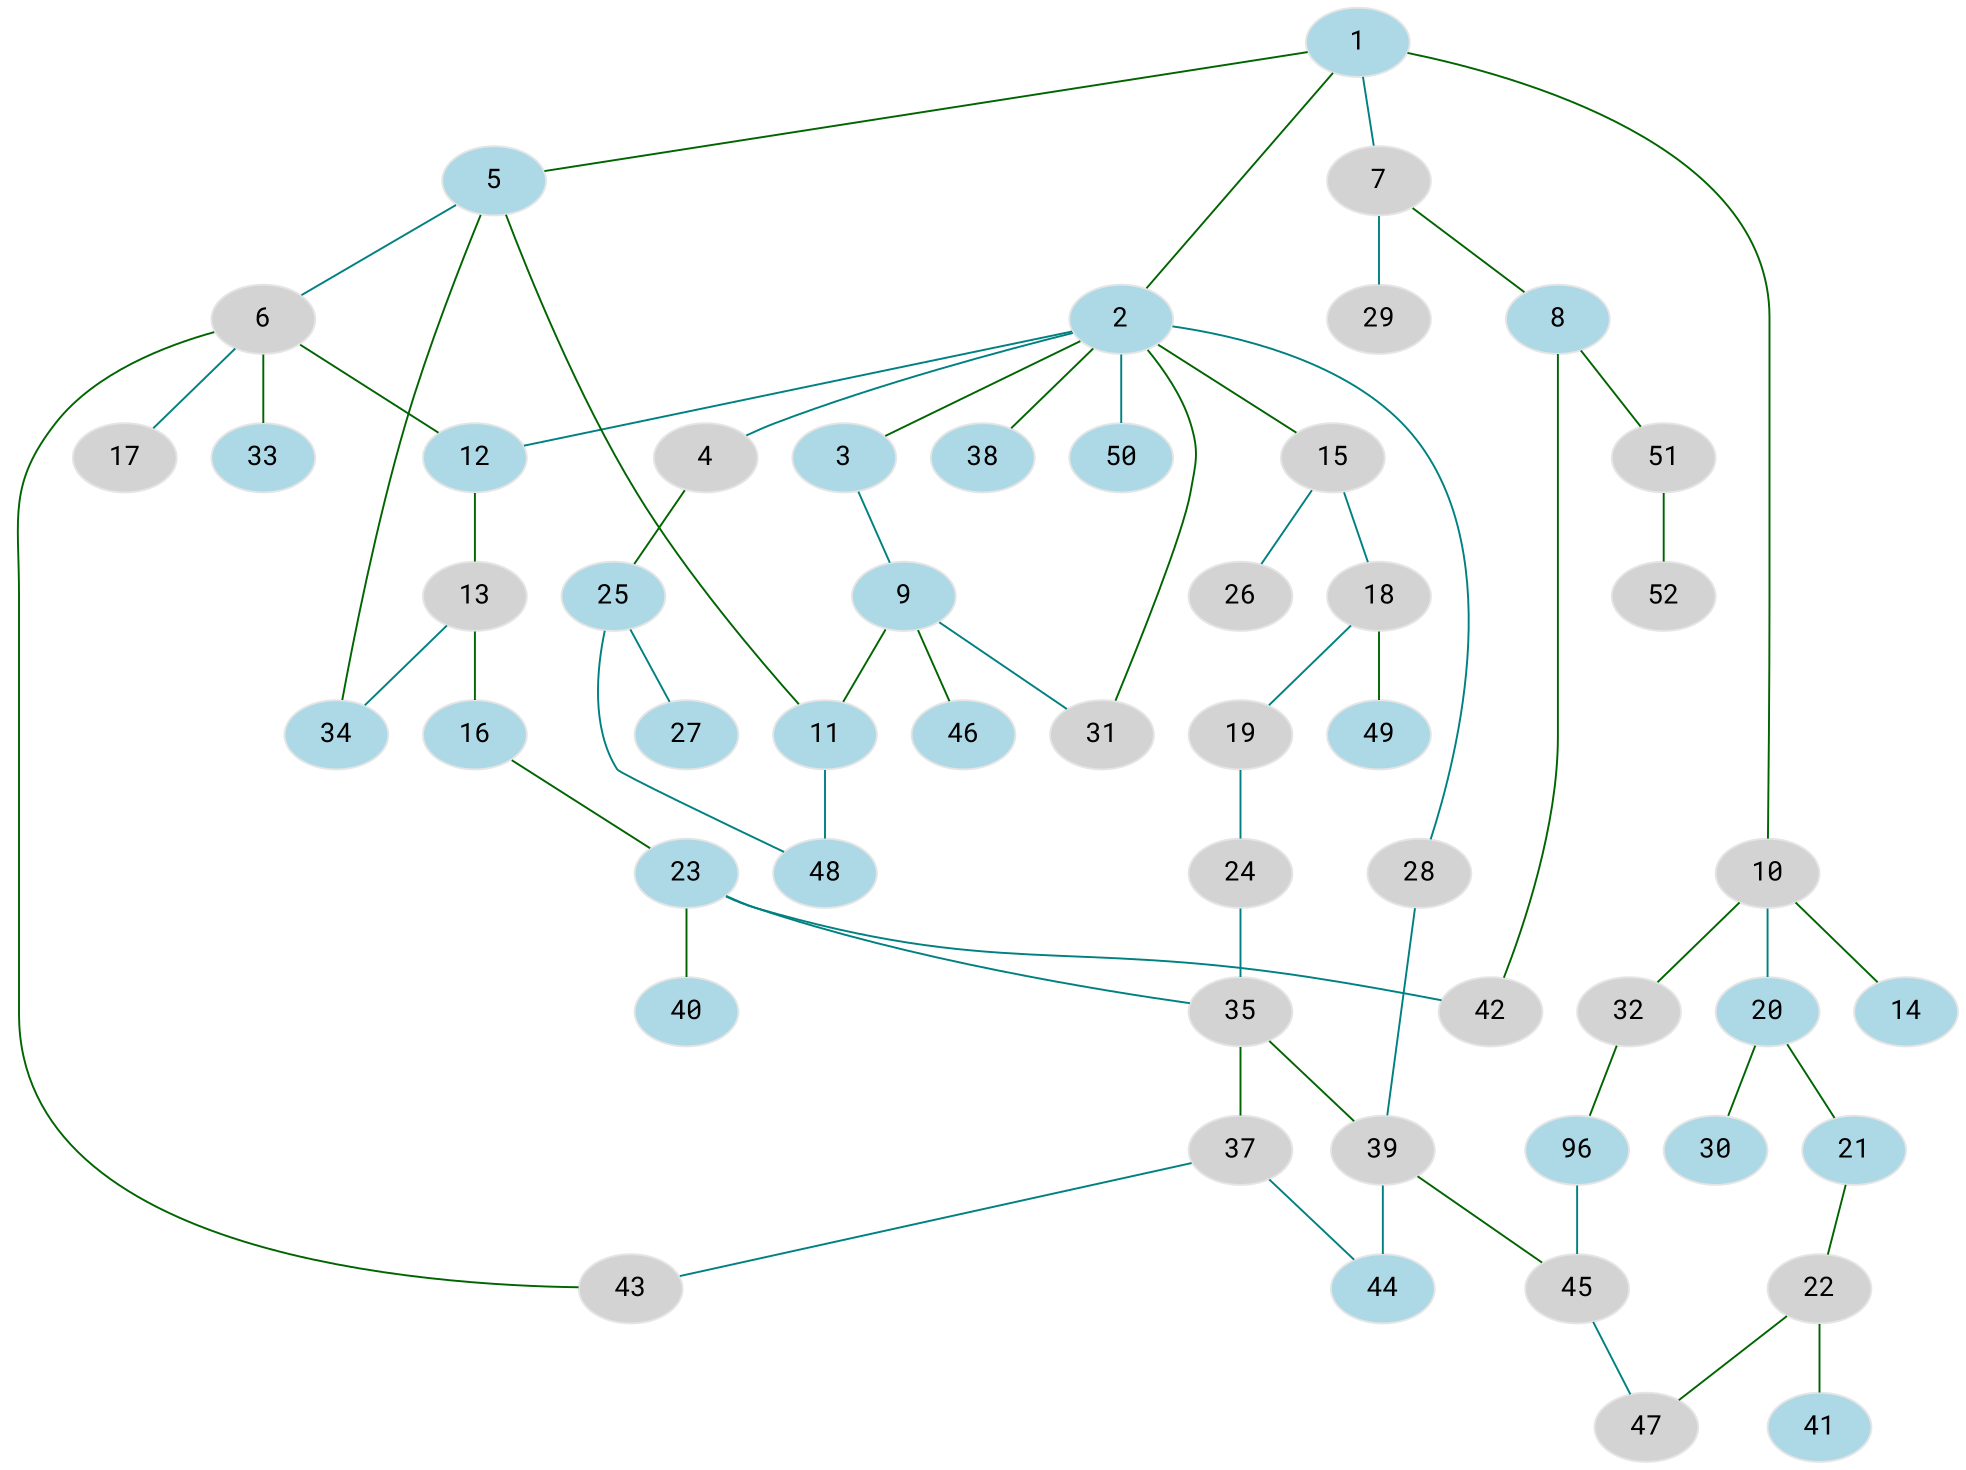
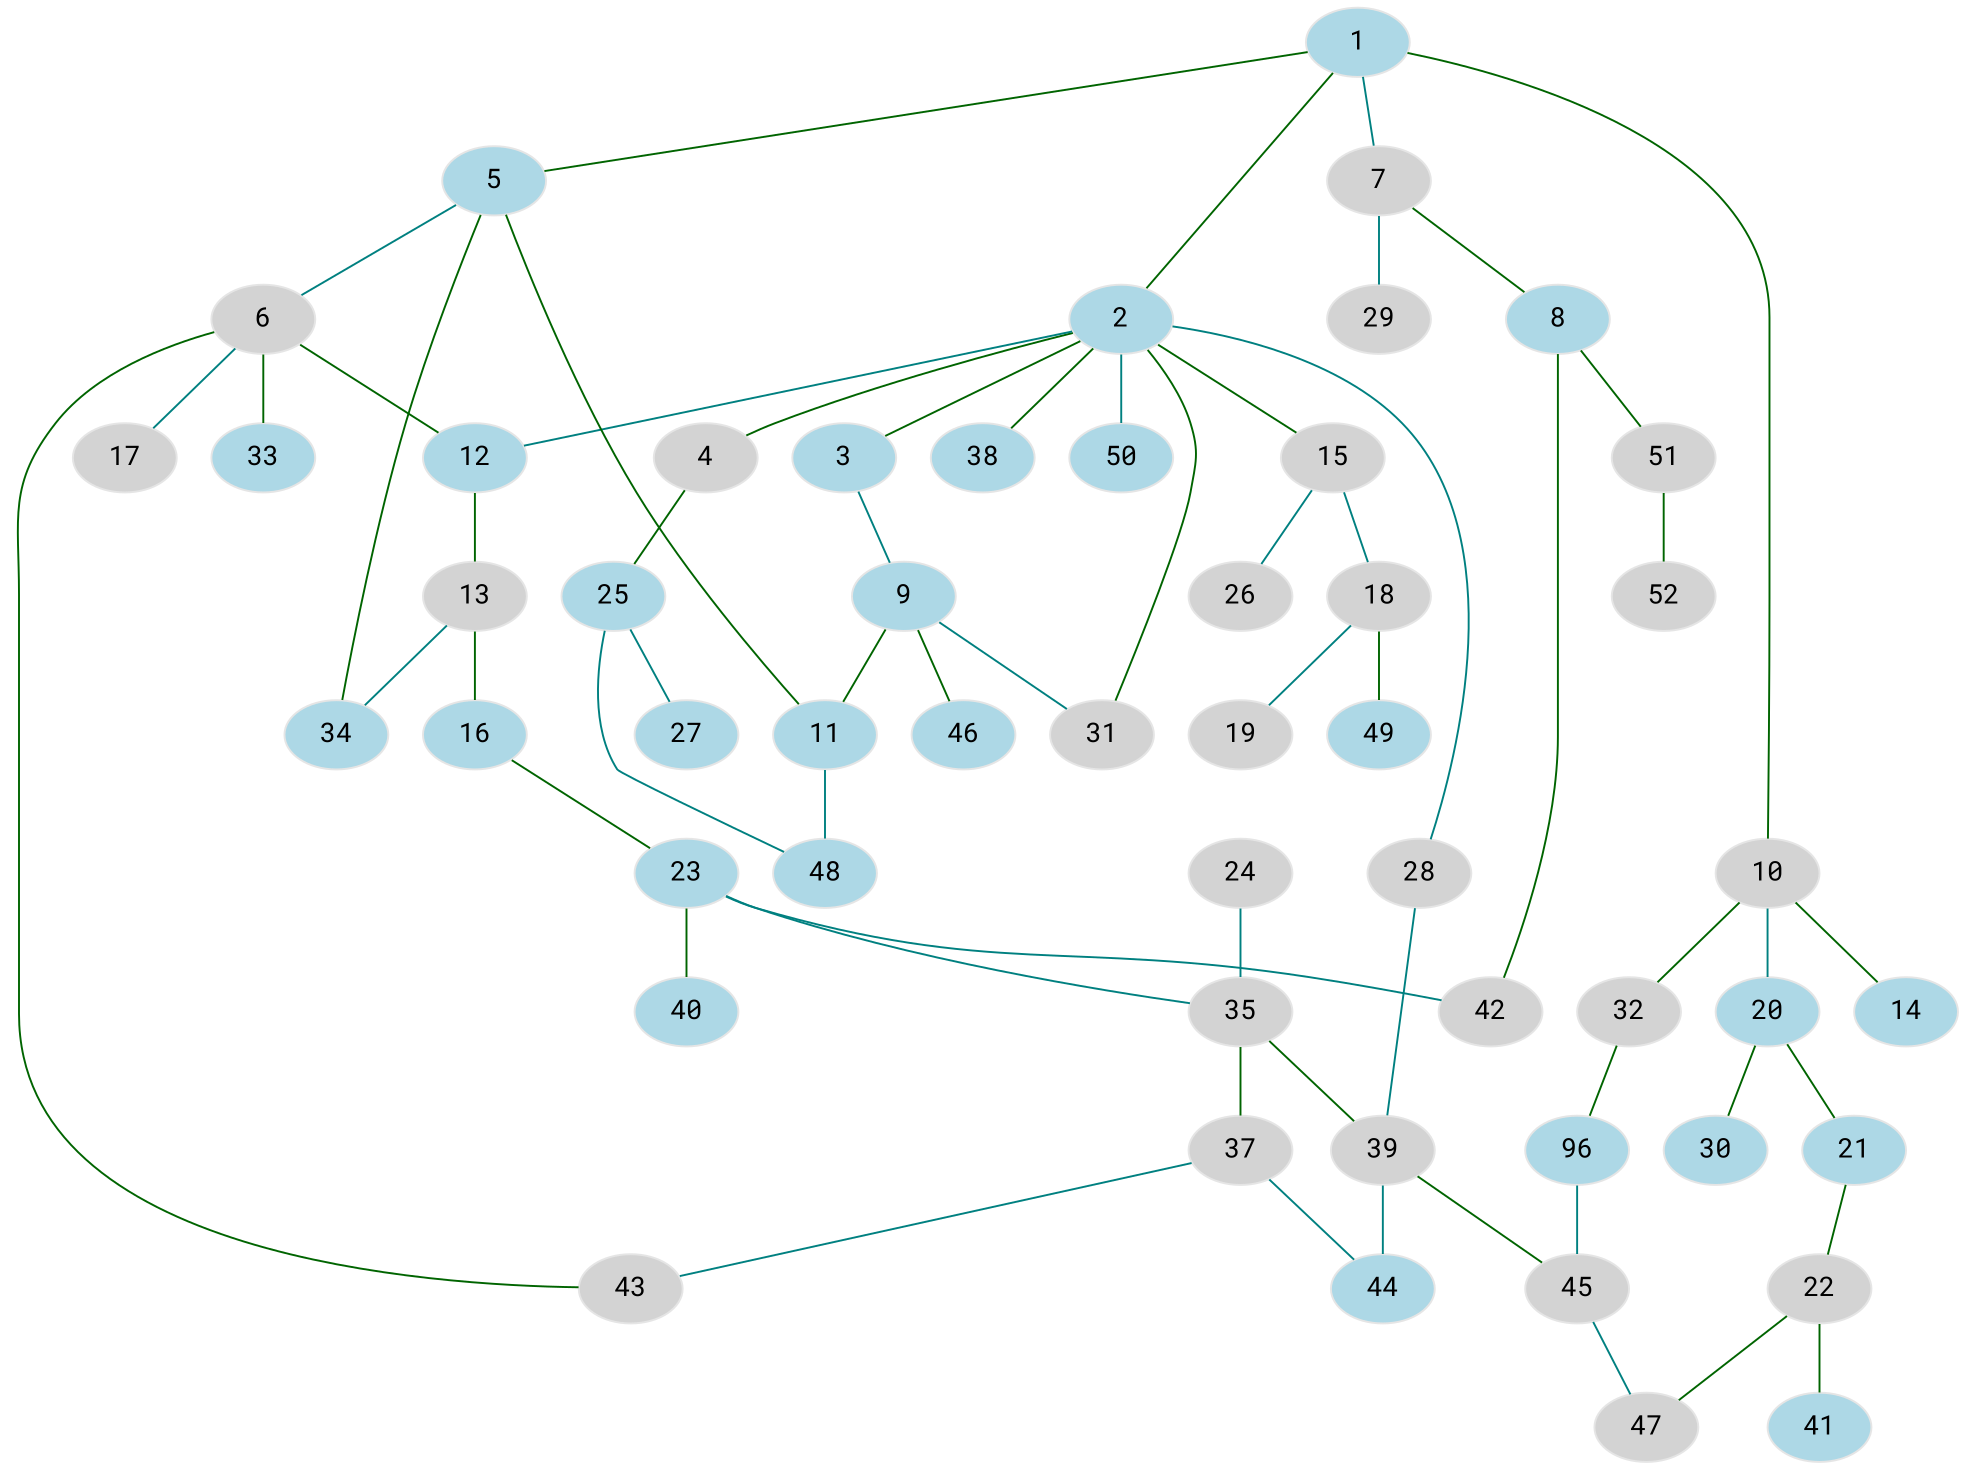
  graph {
    fontname="Roboto Mono"
    node [color=gray90 fillcolor=lightblue fontname="Roboto Mono" style=filled]
    edge [color=darkgreen fontname="Roboto Mono" weight=1.0]
    1
    2
    5
    7 [fillcolor=lightgrey]
    10 [fillcolor=lightgrey]
    3
    4 [fillcolor=lightgrey]
    12
    15 [fillcolor=lightgrey]
    28 [fillcolor=lightgrey]
    31 [fillcolor=lightgrey]
    38
    50
    6 [fillcolor=lightgrey]
    11
    34
    8
    29 [fillcolor=lightgrey]
    14
    20
    32 [fillcolor=lightgrey]
    9
    25
    13 [fillcolor=lightgrey]
    18 [fillcolor=lightgrey]
    26 [fillcolor=lightgrey]
    39 [fillcolor=lightgrey]
    46
    48
    27
    17 [fillcolor=lightgrey]
    33
    43 [fillcolor=lightgrey]
    42 [fillcolor=lightgrey]
    51 [fillcolor=lightgrey]
    52 [fillcolor=lightgrey]
    21
    30
    n39 [label=96]
    16
    23
    19 [fillcolor=lightgrey]
    49
    35 [fillcolor=lightgrey]
    40
    24 [fillcolor=lightgrey]
    22 [fillcolor=lightgrey]
    41
    47 [fillcolor=lightgrey]
    37 [fillcolor=lightgrey]
    45 [fillcolor=lightgrey]
    44
    1 -- 2
    1 -- 5
    1 -- 7 [color=teal]
    1 -- 10
    2 -- 3
-   2 -- 4 [color=teal]
+   2 -- 4
    2 -- 12 [color=teal]
    2 -- 15
    2 -- 28 [color=teal]
    2 -- 31
    2 -- 38
    2 -- 50 [color=teal]
    5 -- 6 [color=teal]
    5 -- 11
    5 -- 34
    7 -- 8
    7 -- 29 [color=teal]
    10 -- 14
    10 -- 20 [color=teal]
    10 -- 32
    3 -- 9 [color=teal]
    4 -- 25
    12 -- 13
    15 -- 18 [color=teal]
    15 -- 26 [color=teal]
    28 -- 39 [color=teal]
    6 -- 12
    6 -- 17 [color=teal]
    6 -- 33
    6 -- 43
    11 -- 48 [color=teal]
    8 -- 42
    8 -- 51
    20 -- 21
    20 -- 30
    32 -- n39
    9 -- 31 [color=teal]
    9 -- 11
    9 -- 46
    25 -- 48 [color=teal]
    25 -- 27 [color=teal]
    13 -- 34 [color=teal]
    13 -- 16
    18 -- 19 [color=teal]
    18 -- 49
    39 -- 45
    39 -- 44 [color=teal weight=2.0]
    51 -- 52
    21 -- 22
    n39 -- 45 [color=teal]
    16 -- 23
    23 -- 42 [color=teal]
    23 -- 35 [color=teal]
    23 -- 40
-   19 -- 24 [color=teal weight=2.0]
    35 -- 39
    35 -- 37
    24 -- 35 [color=teal]
    22 -- 41
    22 -- 47
    37 -- 43 [color=teal]
    37 -- 44 [color=teal]
    45 -- 47 [color=teal]
  }
